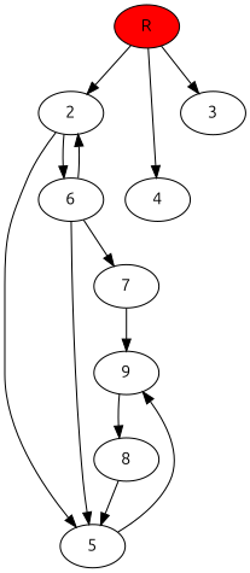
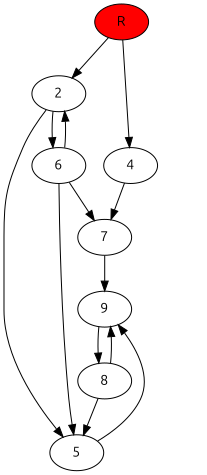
  digraph {
    fontname=Ubuntu
    node [fontname=Ubuntu]
    edge [fontname=Ubuntu]
    n1 [label=9]
    8
    5
    2
    6
    7
    4
    R [fillcolor="#ff0000" style=filled]
-   3
    n1 -> 8
+   8 -> n1
    8 -> 5
    5 -> n1
    2 -> 5
    2 -> 6
    6 -> 5
    6 -> 2
    6 -> 7
    7 -> n1
+   4 -> 7
    R -> 2
    R -> 4
-   R -> 3
  }
